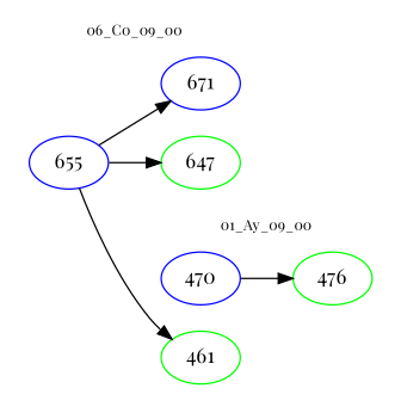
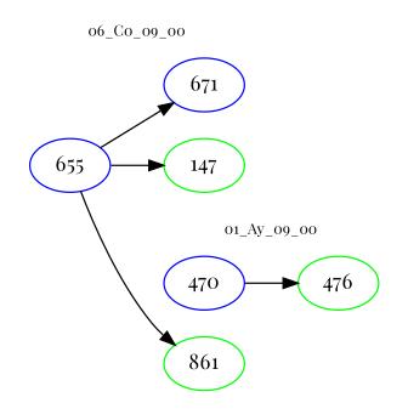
  digraph {
    fontname="Playfair Display"
    rankdir=LR
    node [color=blue fontname="Playfair Display"]
    edge [color=black fontname="Playfair Display"]
    n1 [label=470]
-   n2 [color=green label=461]
+   n2 [color=green label=861]
    n3 [color=green label=476]
    n4 [label=655]
-   n5 [color=green label=647]
+   n5 [color=green label=147]
    n6 [label=671]
    subgraph cluster_1 {
      color=white
      fontsize=10
      label="01_Ay_09_00"
      n1
      n2
      n3
    }
    subgraph cluster_2 {
      color=white
      fontsize=10
      label="06_C0_09_00"
      n4
      n5
      n6
    }
    n1 -> n3
    n4 -> n2
    n4 -> n5
    n4 -> n6
  }
